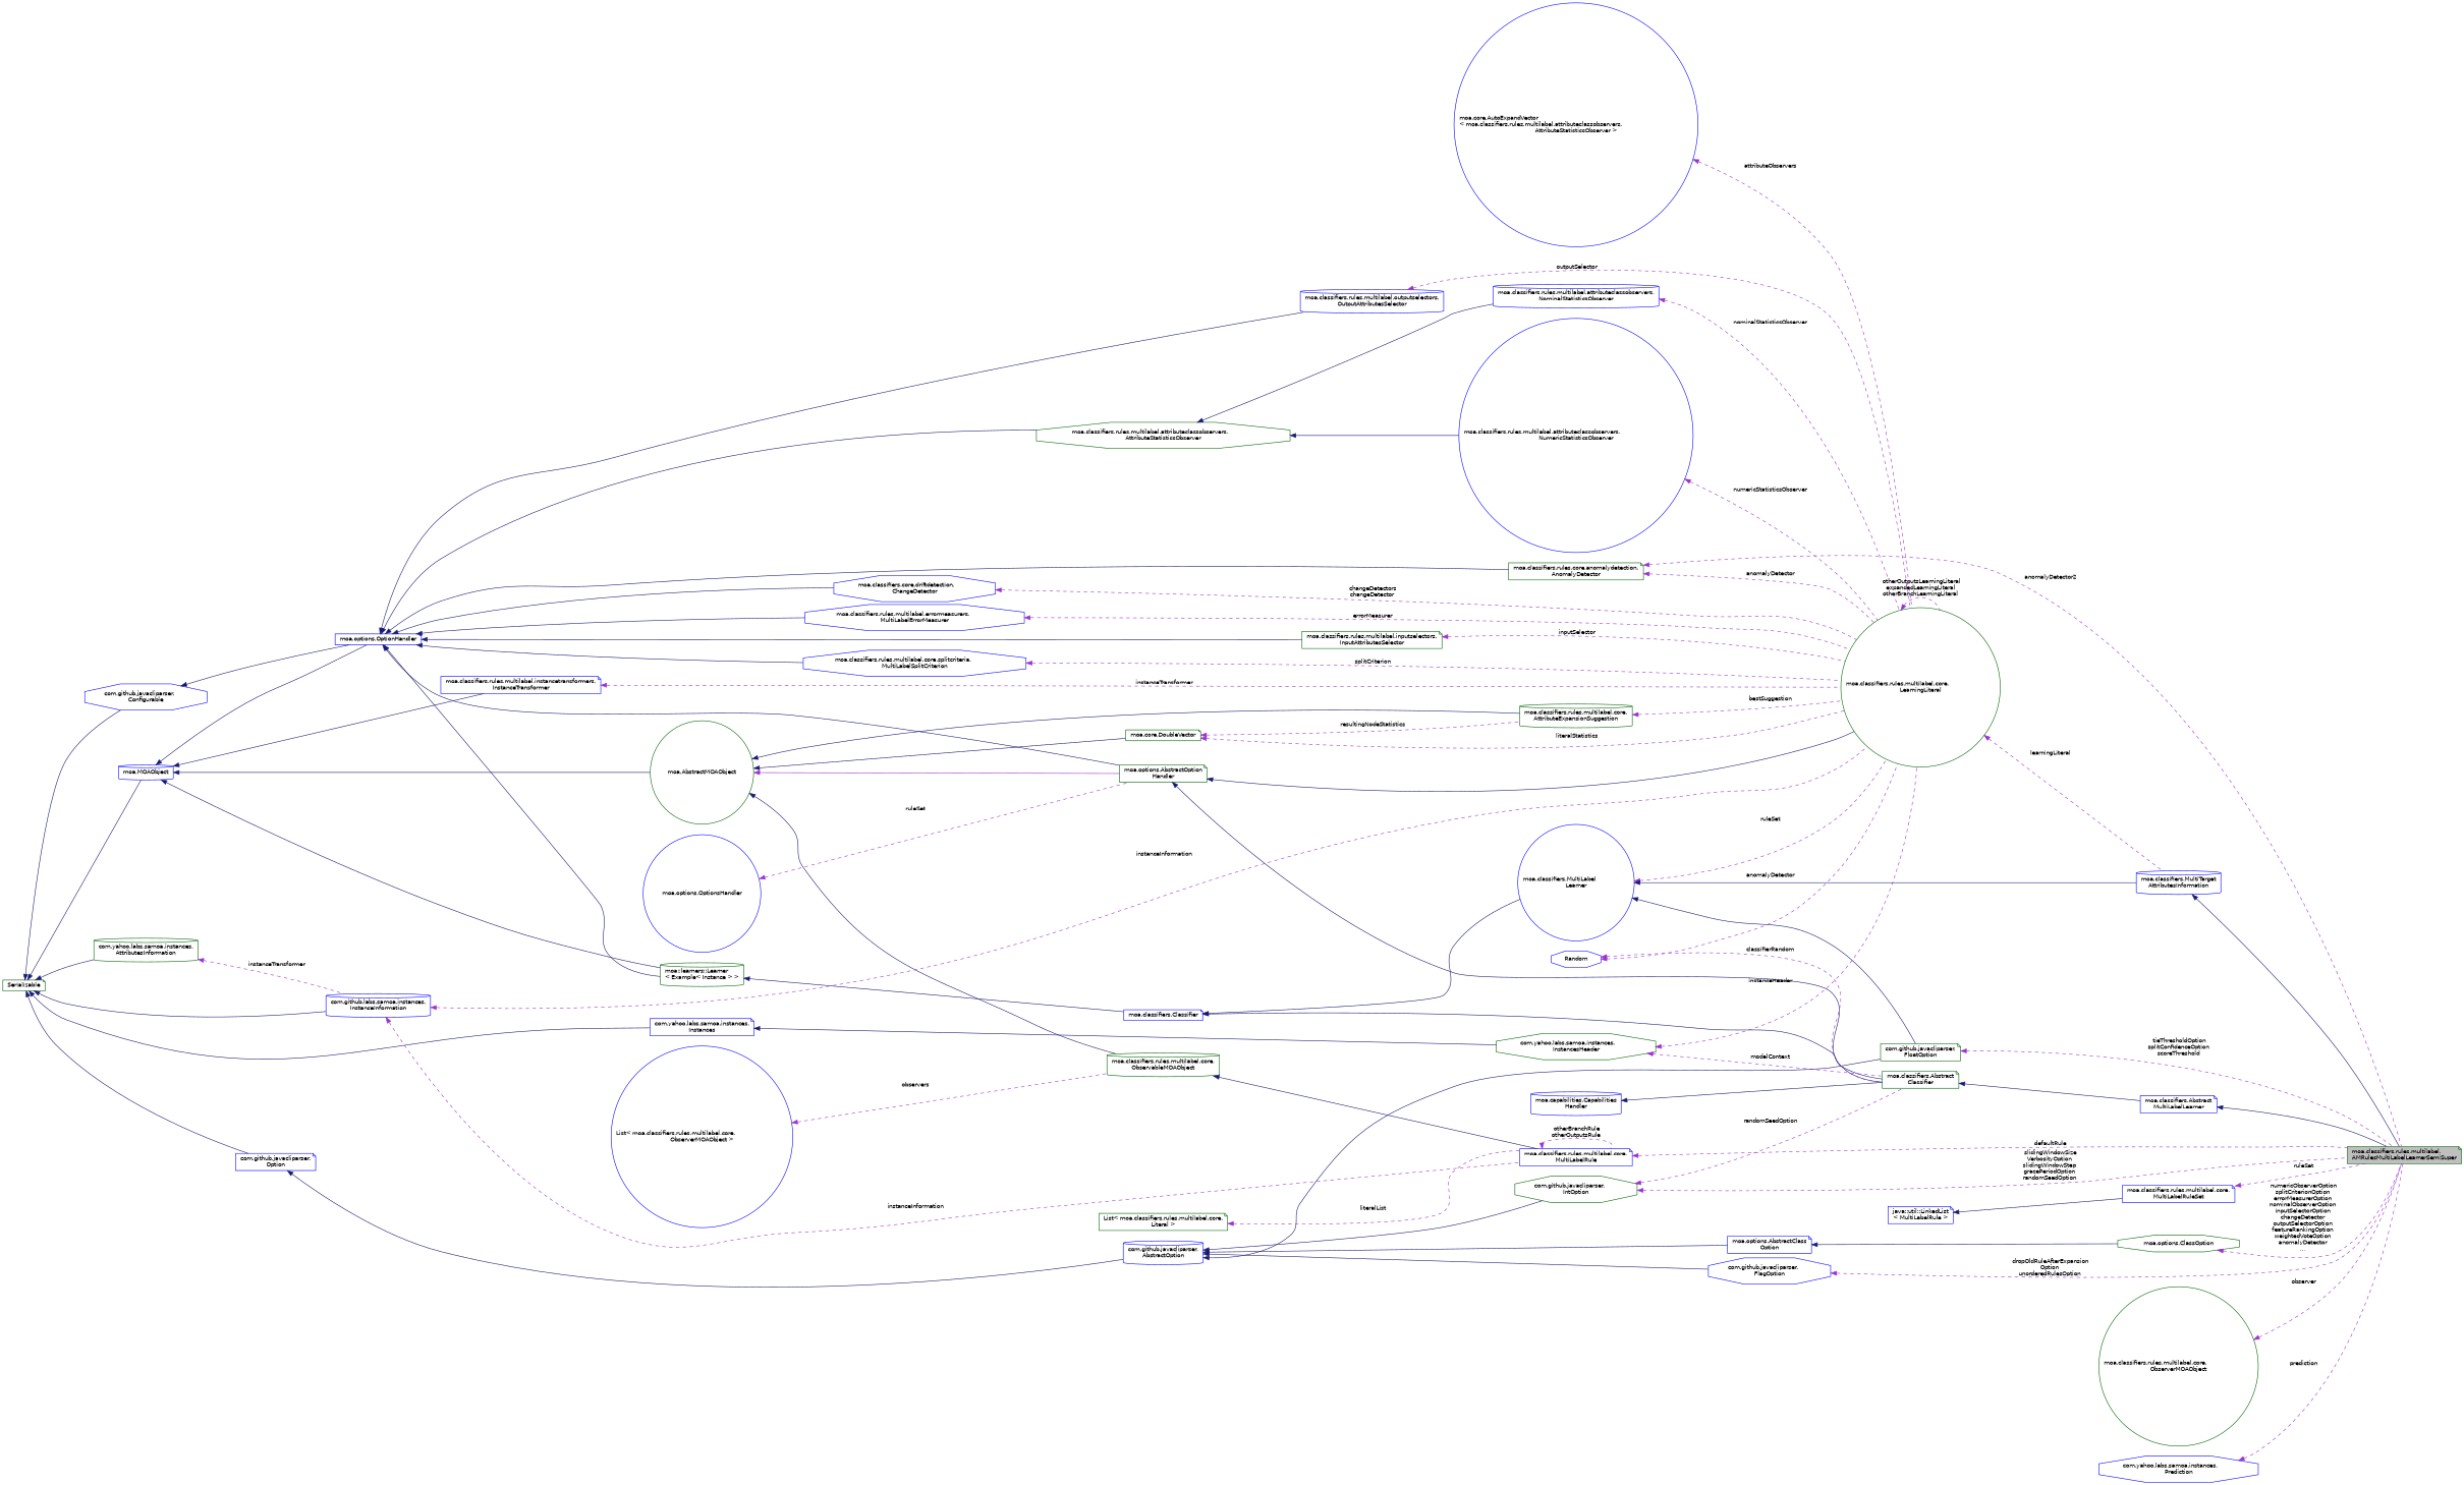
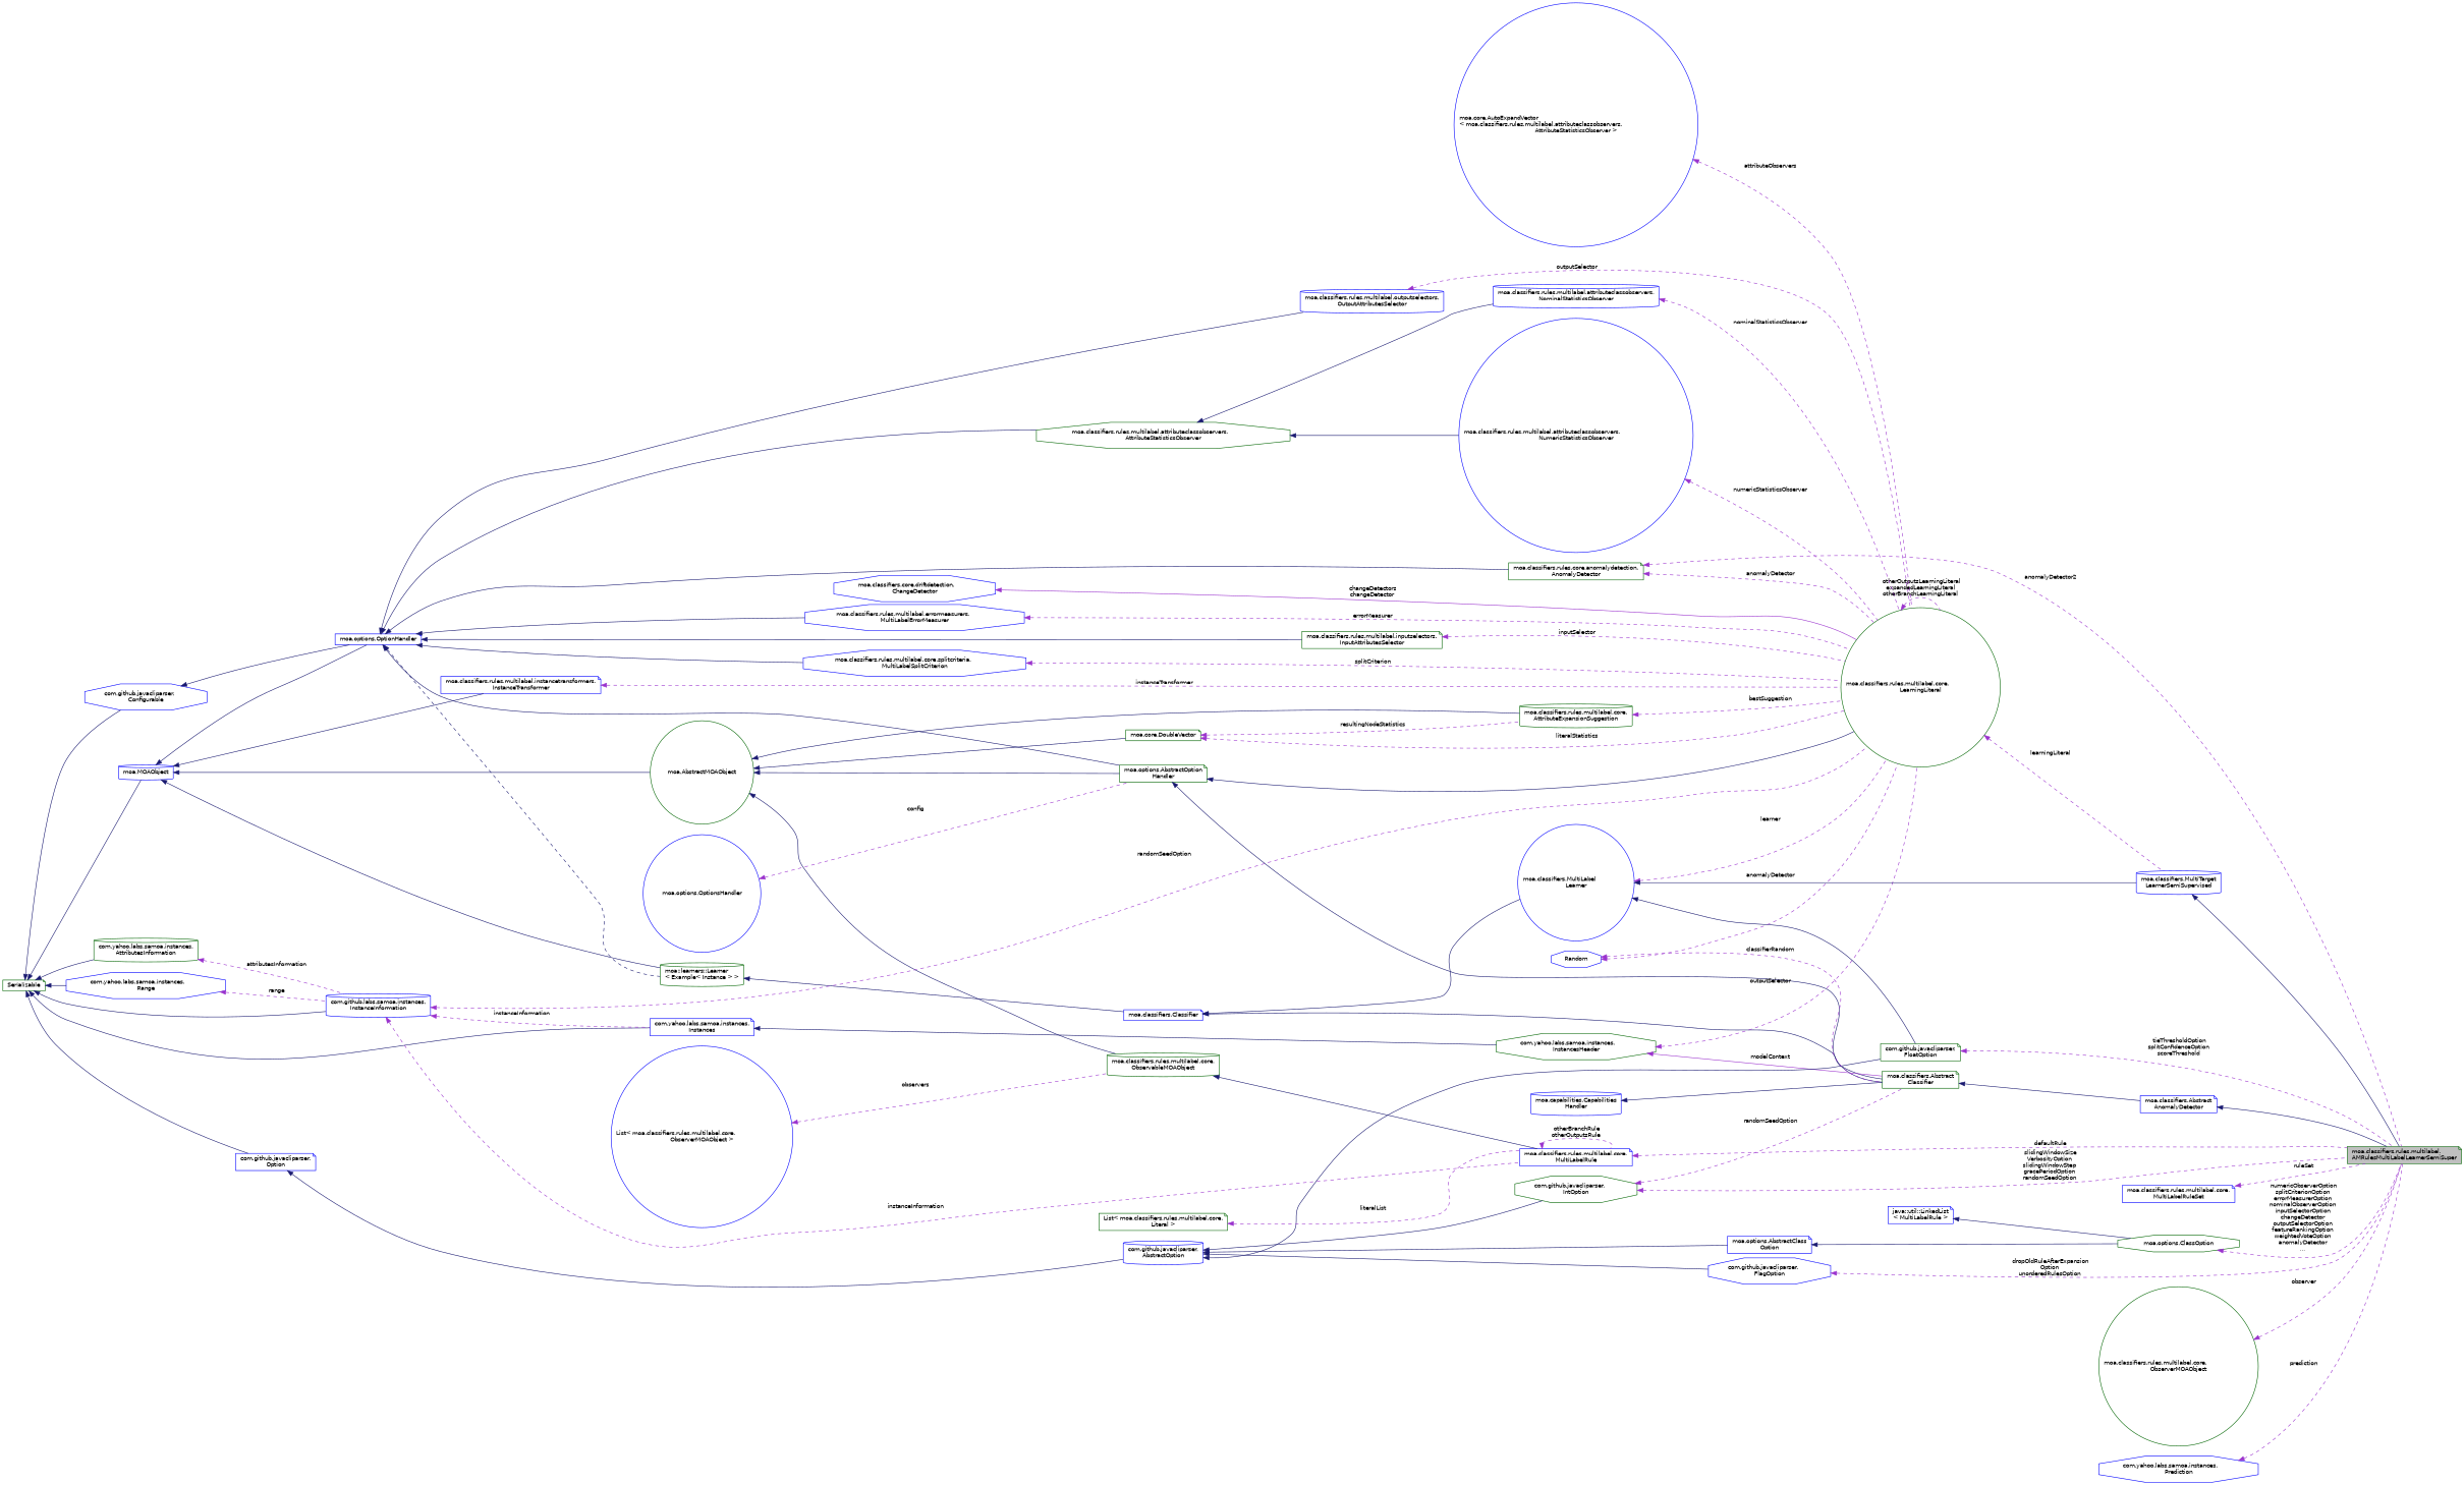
  digraph {
    rankdir=LR
    node [color=blue fillcolor=white fontname=Helvetica fontsize=10 shape=note style=filled]
    edge [color=midnightblue dir=back fontname=Helvetica fontsize=10 labelfontname=Helvetica labelfontsize=10 style=solid]
    n1 [color=darkgreen fillcolor=grey75 fontcolor=black height=0.2 label="moa.classifiers.rules.multilabel.\lAMRulesMultiLabelLearnerSemiSuper" width=0.4]
-   n2 [height=0.2 label="moa.classifiers.Abstract\lMultiLabelLearner" width=0.4]
+   n2 [height=0.2 label="moa.classifiers.Abstract\lAnomalyDetector" width=0.4]
    n3 [color=darkgreen height=0.2 label="moa.classifiers.Abstract\lClassifier" width=0.4]
    n4 [color=darkgreen height=0.2 label="moa.options.AbstractOption\lHandler" width=0.4]
    n5 [color=darkgreen height=0.2 label="moa.classifiers.rules.multilabel.core.\lLearningLiteral" shape=circle width=0.4]
-   n6 [height=0.2 label="moa.classifiers.MultiTarget\lAttributesInformation" shape=cylinder width=0.4]
+   n6 [height=0.2 label="moa.classifiers.MultiTarget\lLearnerSemiSupervised" shape=cylinder width=0.4]
    n7 [color=darkgreen height=0.2 label="moa.AbstractMOAObject" shape=circle width=0.4]
    n8 [color=darkgreen height=0.2 label="moa.classifiers.rules.multilabel.core.\lObservableMOAObject" shape=cylinder width=0.4]
    n9 [color=darkgreen height=0.2 label="moa.core.DoubleVector" width=0.4]
    n10 [color=darkgreen height=0.2 label="moa.classifiers.rules.multilabel.core.\lAttributeExpansionSuggestion" shape=cylinder width=0.4]
    n11 [height=0.2 label="moa.classifiers.rules.multilabel.core.\lMultiLabelRule" width=0.4]
    n12 [height=0.2 label="moa.MOAObject" shape=cylinder width=0.4]
    n13 [height=0.2 label="moa.options.OptionHandler" width=0.4]
    n14 [color=darkgreen height=0.2 label="moa::learners::Learner\l\< Example\< Instance \> \>" shape=cylinder width=0.4]
    n15 [height=0.2 label="moa.classifiers.rules.multilabel.instancetransformers.\lInstanceTransformer" width=0.4]
    n16 [color=darkgreen height=0.2 label="moa.classifiers.rules.multilabel.attributeclassobservers.\lAttributeStatisticsObserver" shape=octagon width=0.4]
    n17 [height=0.2 label="moa.classifiers.rules.multilabel.errormeasurers.\lMultiLabelErrorMeasurer" shape=octagon width=0.4]
    n18 [color=darkgreen height=0.2 label="moa.classifiers.rules.multilabel.inputselectors.\lInputAttributesSelector" width=0.4]
    n19 [color=darkgreen height=0.2 label="moa.classifiers.rules.core.anomalydetection.\lAnomalyDetector" width=0.4]
    n20 [height=0.2 label="moa.classifiers.rules.multilabel.core.splitcriteria.\lMultiLabelSplitCriterion" shape=octagon width=0.4]
    n21 [height=0.2 label="moa.classifiers.rules.multilabel.outputselectors.\lOutputAttributesSelector" shape=cylinder width=0.4]
    n22 [height=0.2 label="moa.classifiers.core.driftdetection.\lChangeDetector" shape=octagon width=0.4]
    n23 [height=0.2 label="moa.classifiers.Classifier" width=0.4]
    n24 [color=darkgreen height=0.2 label=Serializable width=0.4]
    n25 [height=0.2 label="com.github.javacliparser.\lConfigurable" shape=octagon width=0.4]
    n26 [height=0.2 label="com.yahoo.labs.samoa.instances.\lInstances" width=0.4]
    n27 [height=0.2 label="com.github.labs.samoa.instances.\lInstanceInformation" shape=cylinder width=0.4]
    n28 [color=darkgreen height=0.2 label="com.yahoo.labs.samoa.instances.\lAttributesInformation" shape=cylinder width=0.4]
+   n29 [height=0.2 label="com.yahoo.labs.samoa.instances.\lRange" shape=octagon width=0.4]
    n30 [height=0.2 label="com.github.javacliparser.\lOption" width=0.4]
    n31 [color=darkgreen height=0.2 label="com.yahoo.labs.samoa.instances.\lInstancesHeader" shape=octagon width=0.4]
    n32 [height=0.2 label="com.github.javacliparser.\lAbstractOption" shape=cylinder width=0.4]
    n33 [height=0.2 label="moa.classifiers.rules.multilabel.attributeclassobservers.\lNominalStatisticsObserver" shape=cylinder width=0.4]
    n34 [height=0.2 label="moa.classifiers.rules.multilabel.attributeclassobservers.\lNumericStatisticsObserver" shape=circle width=0.4]
    n35 [height=0.2 label="moa.options.OptionsHandler" shape=circle width=0.4]
    n36 [height=0.2 label="moa.classifiers.MultiLabel\lLearner" shape=circle width=0.4]
    n37 [color=darkgreen height=0.2 label="com.github.javacliparser.\lFloatOption" width=0.4]
    n38 [height=0.2 label="moa.capabilities.Capabilities\lHandler" shape=cylinder width=0.4]
    n39 [color=darkgreen height=0.2 label="com.github.javacliparser.\lIntOption" shape=octagon width=0.4]
    n40 [height=0.2 label="com.github.javacliparser.\lFlagOption" shape=octagon width=0.4]
    n41 [height=0.2 label="moa.options.AbstractClass\lOption" width=0.4]
    n42 [color=darkgreen height=0.2 label="moa.options.ClassOption" shape=octagon width=0.4]
    n43 [height=0.2 label=Random shape=octagon width=0.4]
    n44 [height=0.2 label="List\< moa.classifiers.rules.multilabel.core.\lObserverMOAObject \>" shape=circle width=0.4]
    n45 [height=0.2 label="moa.core.AutoExpandVector\l\< moa.classifiers.rules.multilabel.attributeclassobservers.\lAttributeStatisticsObserver \>" shape=circle width=0.4]
    n46 [color=darkgreen height=0.2 label="List\< moa.classifiers.rules.multilabel.core.\lLiteral \>" width=0.4]
    n47 [color=darkgreen height=0.2 label="moa.classifiers.rules.multilabel.core.\lObserverMOAObject" shape=circle width=0.4]
    n48 [height=0.2 label="com.yahoo.labs.samoa.instances.\lPrediction" shape=octagon width=0.4]
    n49 [height=0.2 label="moa.classifiers.rules.multilabel.core.\lMultiLabelRuleSet" width=0.4]
    n50 [height=0.2 label="java::util::LinkedList\l\< MultiLabelRule \>" width=0.4]
    n2 -> n1
    n3 -> n2
    n4 -> n3
    n4 -> n5
    n5 -> n5 [color=darkorchid3 label=" otherOutputsLearningLiteral\nexpandedLearningLiteral\notherBranchLearningLiteral" style=dashed]
    n5 -> n6 [color=darkorchid3 label=" learningLiteral" style=dashed]
    n6 -> n1
-   n7 -> n4 [color=darkorchid3]
+   n7 -> n4
    n7 -> n8
    n7 -> n9
    n7 -> n10
    n8 -> n11
    n9 -> n5 [color=darkorchid3 label=" literalStatistics" style=dashed]
    n9 -> n10 [color=darkorchid3 label=" resultingNodeStatistics" style=dashed]
    n10 -> n5 [color=darkorchid3 label=" bestSuggestion" style=dashed]
    n11 -> n1 [color=darkorchid3 label=" defaultRule" style=dashed]
    n11 -> n11 [color=darkorchid3 label=" otherBranchRule\notherOutputsRule" style=dashed]
    n12 -> n7
    n12 -> n13
    n12 -> n14
    n12 -> n15
    n13 -> n4
-   n13 -> n14
+   n13 -> n14 [style=dashed]
    n13 -> n16
    n13 -> n17
    n13 -> n18
    n13 -> n19
    n13 -> n20
    n13 -> n21
-   n13 -> n22
    n14 -> n23
    n15 -> n5 [color=darkorchid3 label=" instanceTransformer" style=dashed]
    n16 -> n33
    n16 -> n34
    n17 -> n5 [color=darkorchid3 label=" errorMeasurer" style=dashed]
    n18 -> n5 [color=darkorchid3 label=" inputSelector" style=dashed]
    n19 -> n1 [color=darkorchid3 label=" anomalyDetector2" style=dashed]
    n19 -> n5 [color=darkorchid3 label=" anomalyDetector" style=dashed]
    n20 -> n5 [color=darkorchid3 label=" splitCriterion" style=dashed]
    n21 -> n5 [color=darkorchid3 label=" outputSelector" style=dashed]
-   n22 -> n5 [color=darkorchid3 label=" changeDetectors\nchangeDetector" style=dashed]
+   n22 -> n5 [color=darkorchid3 label=" changeDetectors\nchangeDetector"]
    n23 -> n3
    n23 -> n36
    n24 -> n12
    n24 -> n25
    n24 -> n26
    n24 -> n27
    n24 -> n28
+   n24 -> n29
    n24 -> n30
    n25 -> n13
    n26 -> n31
-   n27 -> n5 [color=darkorchid3 label=" instanceInformation" style=dashed]
+   n27 -> n5 [color=darkorchid3 label=" randomSeedOption" style=dashed]
    n27 -> n11 [color=darkorchid3 label=" instanceInformation" style=dashed]
-   n28 -> n27 [color=darkorchid3 label=" instanceTransformer" style=dashed]
+   n27 -> n26 [color=darkorchid3 label=" instanceInformation" style=dashed]
+   n28 -> n27 [color=darkorchid3 label=" attributesInformation" style=dashed]
+   n29 -> n27 [color=darkorchid3 label=" range" style=dashed]
    n30 -> n32
-   n31 -> n3 [color=darkorchid3 label=" modelContext" style=dashed]
-   n31 -> n5 [color=darkorchid3 label=" instanceHeader" style=dashed]
+   n31 -> n3 [color=darkorchid3 label=" modelContext"]
+   n31 -> n5 [color=darkorchid3 label=" outputSelector" style=dashed]
    n32 -> n37
    n32 -> n39
    n32 -> n40
    n32 -> n41
    n33 -> n5 [color=darkorchid3 label=" nominalStatisticsObserver" style=dashed]
    n34 -> n5 [color=darkorchid3 label=" numericStatisticsObserver" style=dashed]
-   n35 -> n4 [color=darkorchid3 label=" ruleSet" style=dashed]
-   n36 -> n5 [color=darkorchid3 label=" ruleSet" style=dashed]
+   n35 -> n4 [color=darkorchid3 label=" config" style=dashed]
+   n36 -> n5 [color=darkorchid3 label=" learner" style=dashed]
    n36 -> n6
    n36 -> n37
    n37 -> n1 [color=darkorchid3 label=" tieThresholdOption\nsplitConfidenceOption\nscoreThreshold" style=dashed]
    n38 -> n3
    n39 -> n1 [color=darkorchid3 label=" slidingWindowSize\nVerbosityOption\nslidingWindowStep\ngracePeriodOption\nrandomSeedOption" style=dashed]
    n39 -> n3 [color=darkorchid3 label=" randomSeedOption" style=dashed]
    n40 -> n1 [color=darkorchid3 label=" dropOldRuleAfterExpansion\lOption\nunorderedRulesOption" style=dashed]
    n41 -> n42
    n42 -> n1 [color=darkorchid3 label=" numericObserverOption\nsplitCriterionOption\nerrorMeasurerOption\nnominalObserverOption\ninputSelectorOption\nchangeDetector\noutputSelectorOption\nfeatureRankingOption\nweightedVoteOption\nanomalyDetector\n..." style=dashed]
    n43 -> n3 [color=darkorchid3 label=" classifierRandom" style=dashed]
    n43 -> n5 [color=darkorchid3 label=" anomalyDetector" style=dashed]
    n44 -> n8 [color=darkorchid3 label=" observers" style=dashed]
    n45 -> n5 [color=darkorchid3 label=" attributeObservers" style=dashed]
    n46 -> n11 [color=darkorchid3 label=" literalList" style=dashed]
    n47 -> n1 [color=darkorchid3 label=" observer" style=dashed]
    n48 -> n1 [color=darkorchid3 label=" prediction" style=dashed]
    n49 -> n1 [color=darkorchid3 label=" ruleSet" style=dashed]
-   n50 -> n49
+   n50 -> n42
  }
